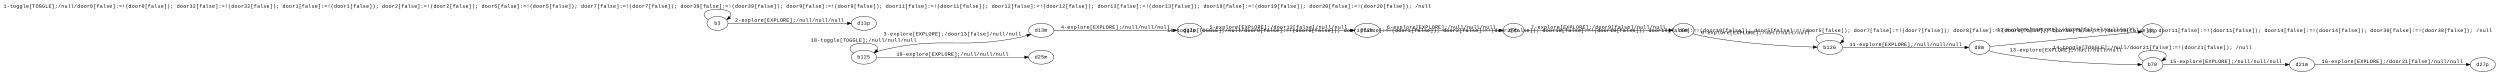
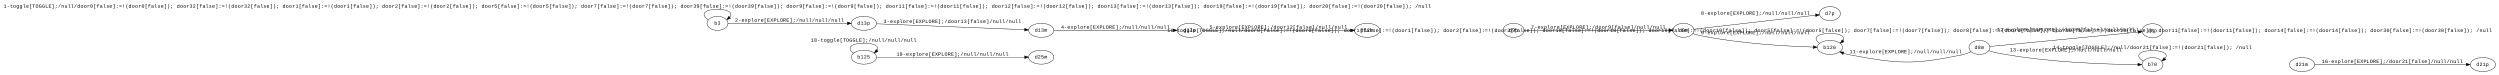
  digraph {
    fontname="Liberation Mono"
    rankdir=LR
    node [fontname="Liberation Mono"]
    edge [fontname="Liberation Mono"]
    b3
    d13p
    d13m
    d12p
    d12m
    d9p
    d9m
+   d7p
    b126
    d8m
    d8p
    b70
    d21m
-   d21p [label=d27p]
+   d21p
    b125
    d25m
    b3 -> b3 [label="1-toggle[TOGGLE];/null/door0[false]:=!(door0[false]); door32[false]:=!(door32[false]); door1[false]:=!(door1[false]); door2[false]:=!(door2[false]); door5[false]:=!(door5[false]); door7[false]:=!(door7[false]); door39[false]:=!(door39[false]); door9[false]:=!(door9[false]); door11[false]:=!(door11[false]); door12[false]:=!(door12[false]); door13[false]:=!(door13[false]); door19[false]:=!(door19[false]); door20[false]:=!(door20[false]); /null"]
    b3 -> d13p [label="2-explore[EXPLORE];/null/null/null"]
-   b125 -> d13m [label="3-explore[EXPLORE];/door13[false]/null/null"]
+   d13p -> d13m [label="3-explore[EXPLORE];/door13[false]/null/null"]
    d13m -> d12p [label="4-explore[EXPLORE];/null/null/null"]
    d12p -> d12m [label="5-explore[EXPLORE];/door12[false]/null/null"]
-   d12m -> d9p [label="6-explore[EXPLORE];/null/null/null"]
    d9p -> d9m [label="7-explore[EXPLORE];/door9[false]/null/null"]
+   d9m -> d7p [label="8-explore[EXPLORE];/null/null/null"]
    d9m -> b126 [label="9-explore[EXPLORE];/null/null/null"]
    b126 -> b126 [label="10-toggle[TOGGLE];/null/door0[false]:=!(door0[false]); door1[false]:=!(door1[false]); door2[false]:=!(door2[false]); door18[false]:=!(door18[false]); door19[false]:=!(door19[false]); door5[false]:=!(door5[false]); door7[false]:=!(door7[false]); door8[false]:=!(door8[false]); door10[false]:=!(door10[false]); door11[false]:=!(door11[false]); door14[false]:=!(door14[false]); door30[false]:=!(door30[false]); /null"]
-   b126 -> d8m [label="11-explore[EXPLORE];/null/null/null"]
+   d8m -> b126 [label="11-explore[EXPLORE];/null/null/null"]
    d8m -> d8p [label="12-explore[EXPLORE];/door8[false]/null/null"]
    d8m -> b70 [label="13-explore[EXPLORE];/null/null/null"]
    b70 -> b70 [label="14-toggle[TOGGLE];/null/door21[false]:=!(door21[false]); /null"]
-   b70 -> d21m [label="15-explore[EXPLORE];/null/null/null"]
    d21m -> d21p [label="16-explore[EXPLORE];/door21[false]/null/null"]
    b125 -> b125 [label="18-toggle[TOGGLE];/null/null/null"]
    b125 -> d25m [label="19-explore[EXPLORE];/null/null/null"]
  }
